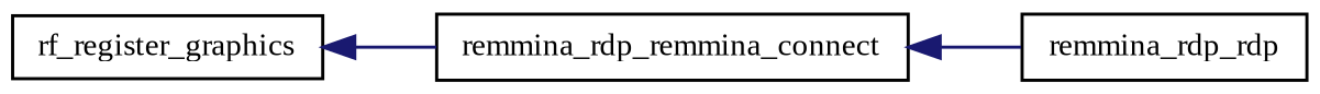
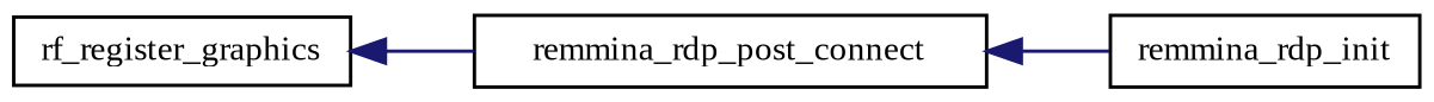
  digraph {
    fontname="Liberation Serif"
    rankdir=LR
    node [color=black fillcolor=white fontname="Liberation Serif" fontsize=10 shape=record style=filled]
    edge [color=midnightblue dir=back fontname="Liberation Serif" fontsize=10 labelfontname=Helvetica labelfontsize=10 style=solid]
    n1 [height=0.2 label=rf_register_graphics width=0.4]
-   n2 [height=0.2 label=remmina_rdp_remmina_connect width=0.4]
-   n3 [height=0.2 label=remmina_rdp_rdp width=0.4]
+   n2 [height=0.2 label=remmina_rdp_post_connect width=0.4]
+   n3 [height=0.2 label=remmina_rdp_init width=0.4]
    n1 -> n2
    n2 -> n3
  }
